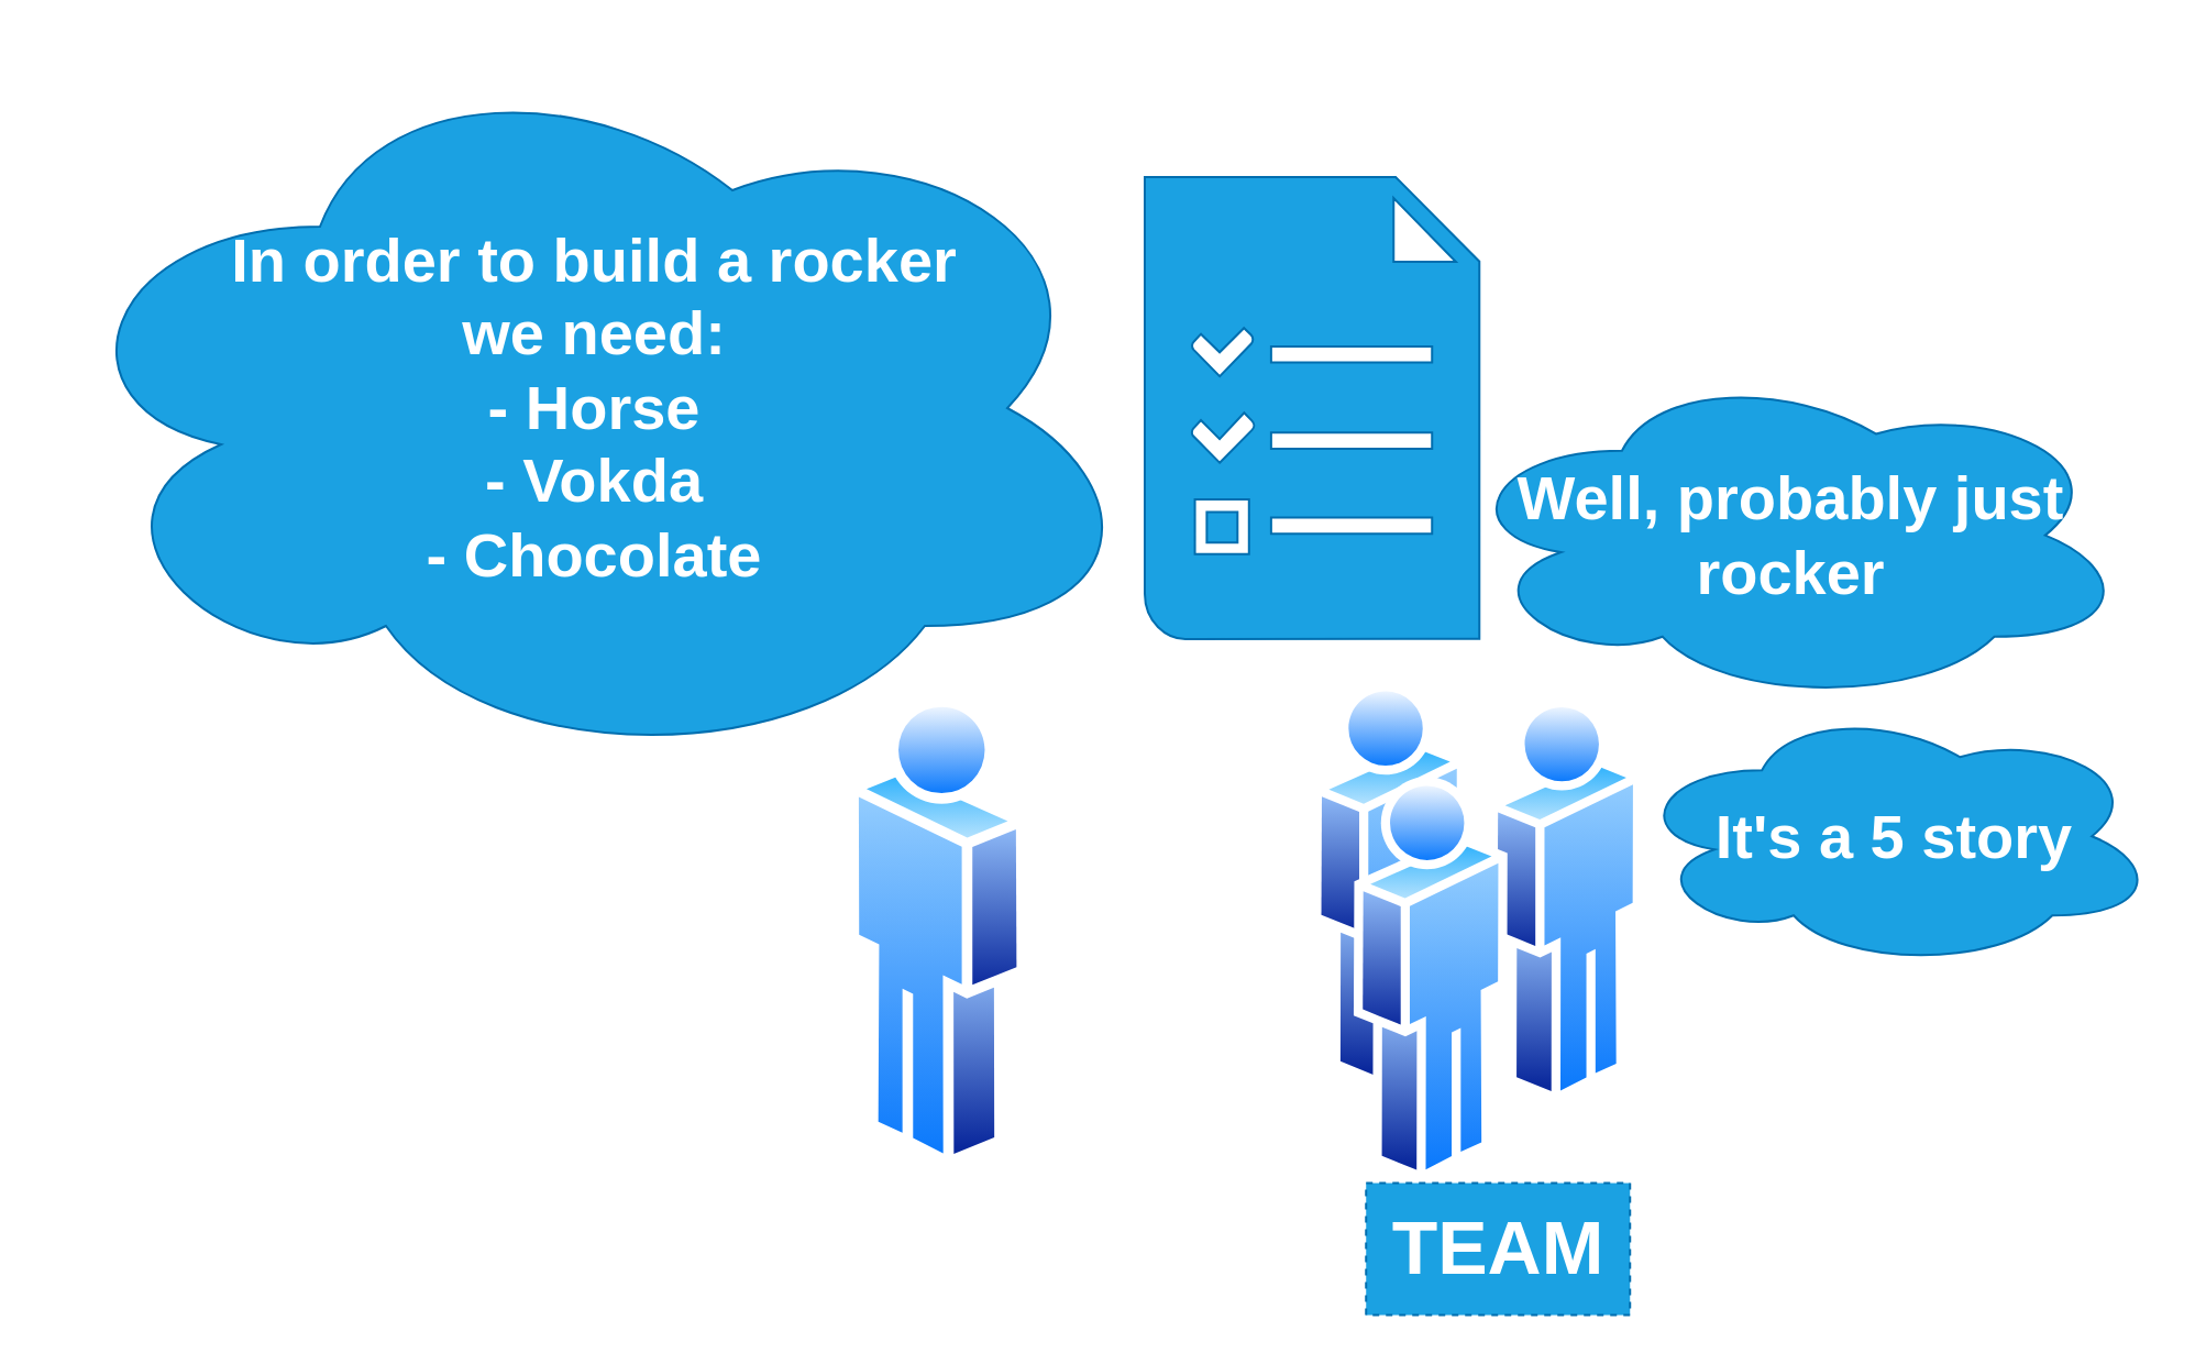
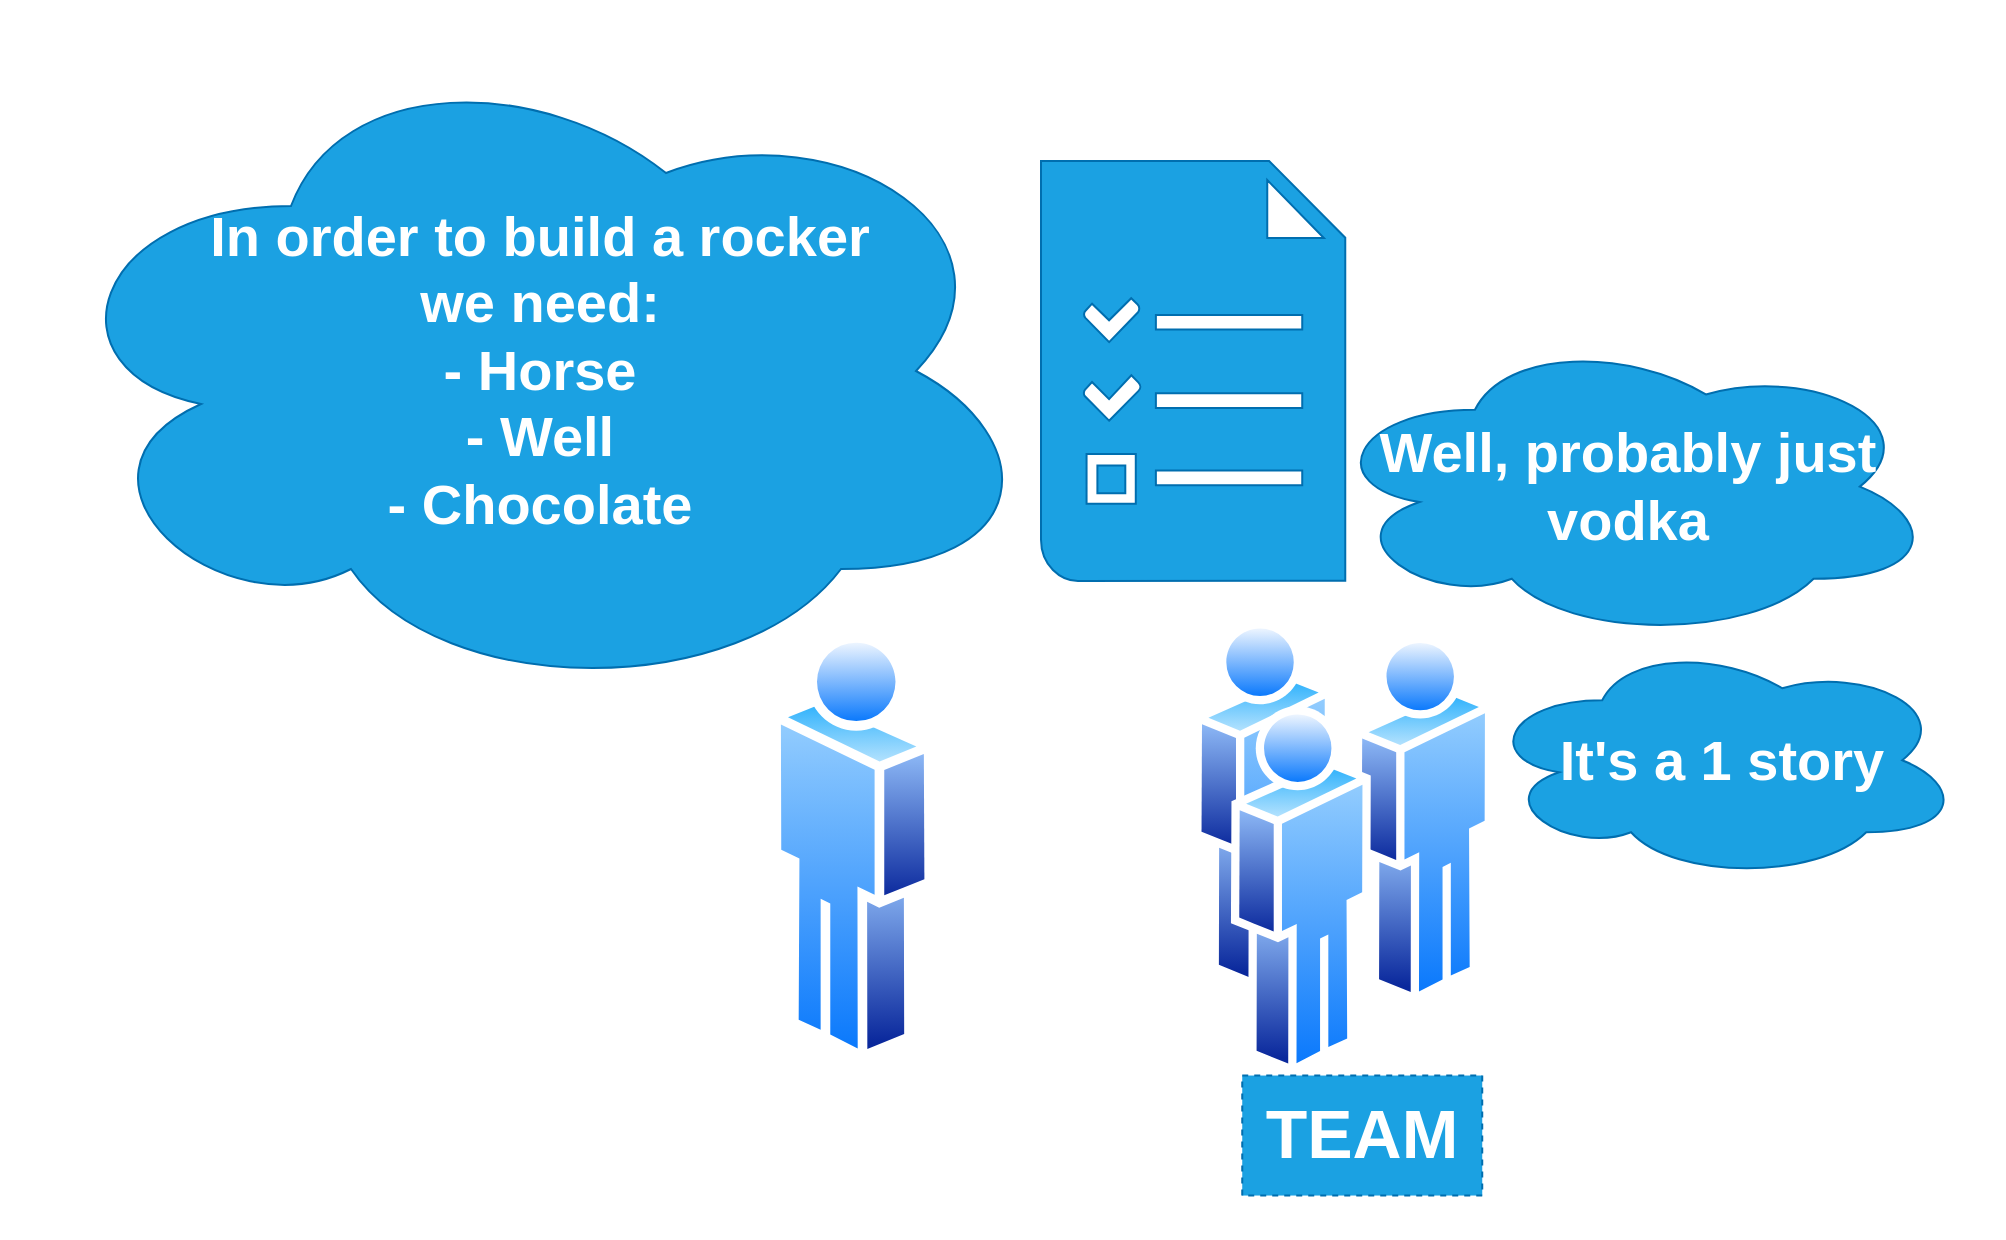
  <mxCell id="0" />
  <mxCell id="1" parent="0" />
  <mxCell id="2" value="" style="aspect=fixed;perimeter=ellipsePerimeter;html=1;align=center;shadow=0;dashed=0;spacingTop=3;image;image=img/lib/active_directory/users.svg;imageBorder=none;direction=east;flipH=1;" parent="1" vertex="1"><mxGeometry x="595.62" y="310" width="150" height="227.27" as="geometry" /></mxCell>
  <mxCell id="3" value="" style="shadow=0;dashed=0;html=1;strokeColor=#006EAF;fillColor=#1ba1e2;labelPosition=center;verticalLabelPosition=bottom;verticalAlign=top;align=center;outlineConnect=0;shape=mxgraph.veeam.tasks;fontColor=#ffffff;" parent="1" vertex="1"><mxGeometry x="520" y="80" width="152.13" height="210" as="geometry" /></mxCell>
- <mxCell id="4" value="&lt;span style=&quot;font-size: 28px;&quot;&gt;&lt;b&gt;In order to build a rocker &lt;br&gt;we need:&lt;br&gt;- Horse&lt;br&gt;- Vokda&lt;br&gt;- Chocolate&lt;br&gt;&lt;/b&gt;&lt;/span&gt;" style="ellipse;shape=cloud;whiteSpace=wrap;html=1;fillColor=#1ba1e2;strokeColor=#006EAF;fontColor=#ffffff;" parent="1" vertex="1"><mxGeometry x="20" y="20" width="500" height="330" as="geometry" /></mxCell>
+ <mxCell id="4" value="&lt;span style=&quot;font-size: 28px;&quot;&gt;&lt;b&gt;In order to build a rocker &lt;br&gt;we need:&lt;br&gt;- Horse&lt;br&gt;- Well&lt;br&gt;- Chocolate&lt;br&gt;&lt;/b&gt;&lt;/span&gt;" style="ellipse;shape=cloud;whiteSpace=wrap;html=1;fillColor=#1ba1e2;strokeColor=#006EAF;fontColor=#ffffff;" parent="1" vertex="1"><mxGeometry x="20" y="20" width="500" height="330" as="geometry" /></mxCell>
  <mxCell id="5" value="" style="aspect=fixed;perimeter=ellipsePerimeter;html=1;align=center;shadow=0;dashed=0;spacingTop=3;image;image=img/lib/active_directory/user.svg;" parent="1" vertex="1"><mxGeometry x="385.62" y="313.63" width="81.4" height="220" as="geometry" /></mxCell>
  <mxCell id="6" value="TEAM" style="rounded=0;whiteSpace=wrap;html=1;fillColor=#1ba1e2;fontColor=#ffffff;strokeColor=#006EAF;fontSize=34;fontStyle=1;dashed=1;" parent="1" vertex="1"><mxGeometry x="620.62" y="537.27" width="120" height="60" as="geometry" /></mxCell>
- <mxCell id="7" value="&lt;span style=&quot;font-size: 28px;&quot;&gt;&lt;b&gt;Well, probably just rocker&lt;/b&gt;&lt;/span&gt;" style="ellipse;shape=cloud;whiteSpace=wrap;html=1;fillColor=#1ba1e2;strokeColor=#006EAF;fontColor=#ffffff;" parent="1" vertex="1"><mxGeometry x="660" y="166" width="307.87" height="153.63" as="geometry" /></mxCell>
- <mxCell id="8" value="&lt;span style=&quot;font-size: 28px;&quot;&gt;&lt;b&gt;It's a 5 story&lt;/b&gt;&lt;/span&gt;" style="ellipse;shape=cloud;whiteSpace=wrap;html=1;fillColor=#1ba1e2;strokeColor=#006EAF;fontColor=#ffffff;" vertex="1" parent="1"><mxGeometry x="740.62" y="319.63" width="240" height="120" as="geometry" /></mxCell>
+ <mxCell id="7" value="&lt;span style=&quot;font-size: 28px;&quot;&gt;&lt;b&gt;Well, probably just vodka&lt;/b&gt;&lt;/span&gt;" style="ellipse;shape=cloud;whiteSpace=wrap;html=1;fillColor=#1ba1e2;strokeColor=#006EAF;fontColor=#ffffff;" parent="1" vertex="1"><mxGeometry x="660" y="166" width="307.87" height="153.63" as="geometry" /></mxCell>
+ <mxCell id="8" value="&lt;span style=&quot;font-size: 28px;&quot;&gt;&lt;b&gt;It's a 1 story&lt;/b&gt;&lt;/span&gt;" style="ellipse;shape=cloud;whiteSpace=wrap;html=1;fillColor=#1ba1e2;strokeColor=#006EAF;fontColor=#ffffff;" vertex="1" parent="1"><mxGeometry x="740.62" y="319.63" width="240" height="120" as="geometry" /></mxCell>
